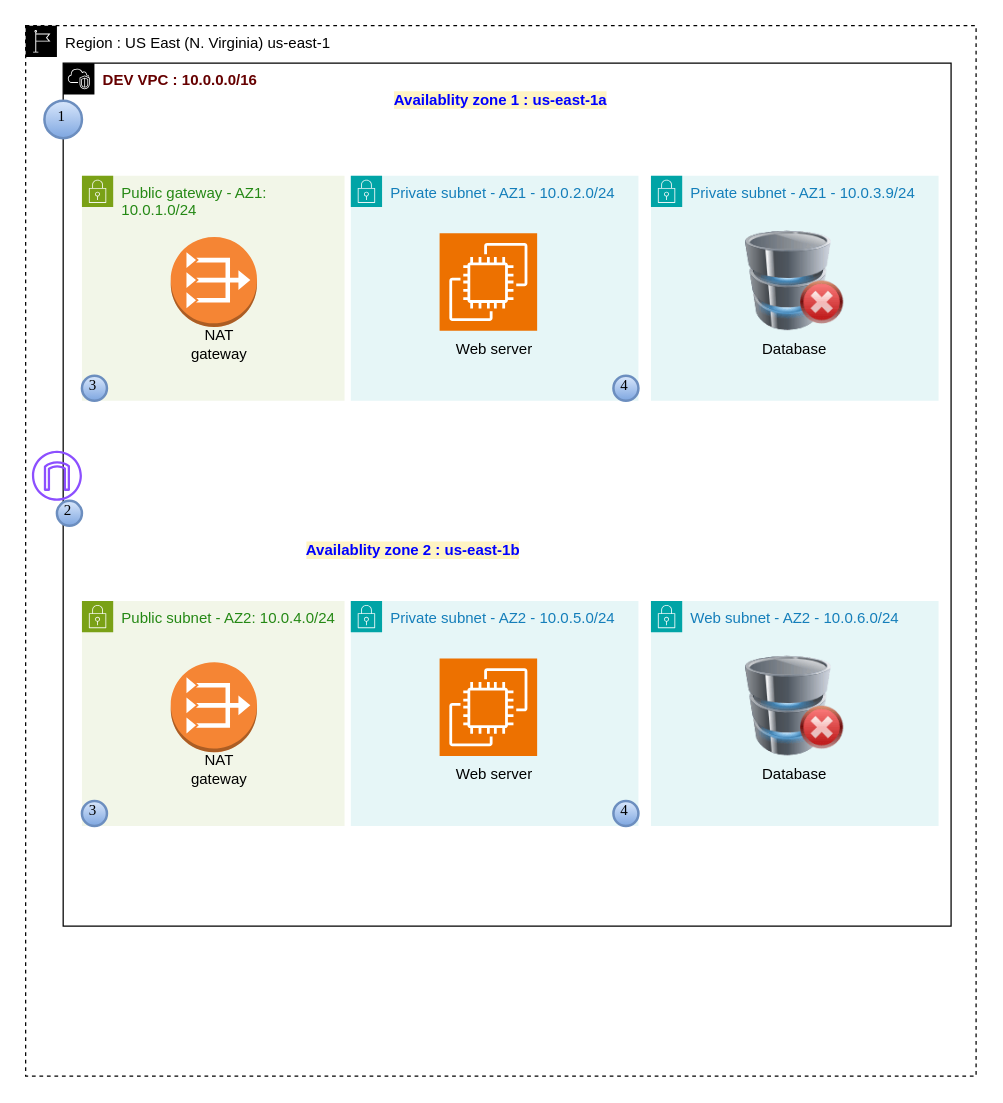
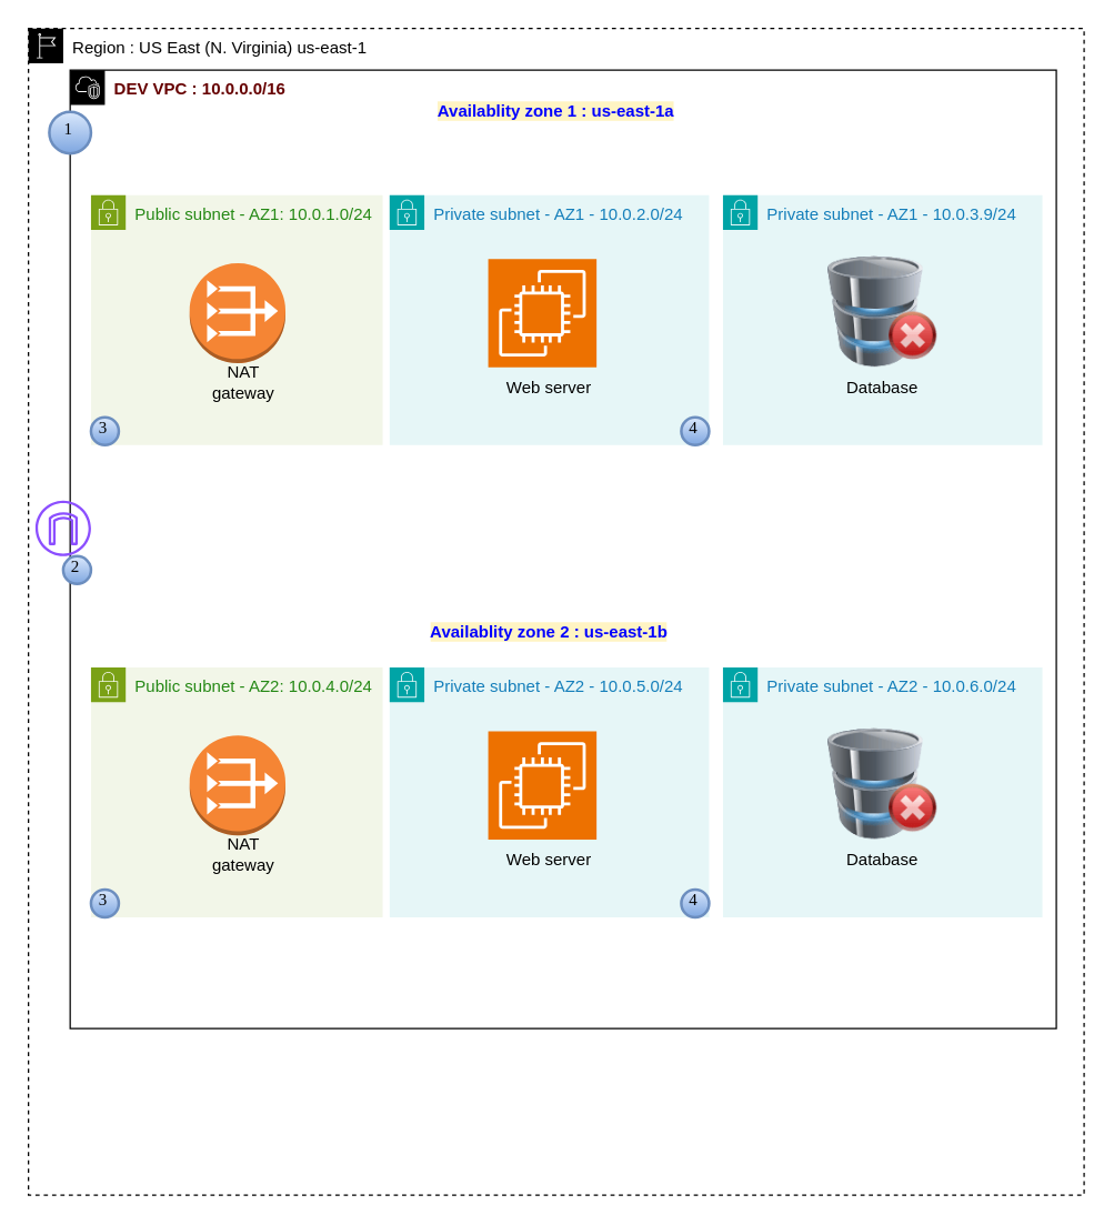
  <mxCell id="0" />
  <mxCell id="1" parent="0" />
  <mxCell id="2" value="Region : US East (N. Virginia) us-east-1" style="points=[[0,0],[0.25,0],[0.5,0],[0.75,0],[1,0],[1,0.25],[1,0.5],[1,0.75],[1,1],[0.75,1],[0.5,1],[0.25,1],[0,1],[0,0.75],[0,0.5],[0,0.25]];outlineConnect=0;html=1;whiteSpace=wrap;fontSize=12;fontStyle=0;container=1;pointerEvents=0;collapsible=0;recursiveResize=0;shape=mxgraph.aws4.group;grIcon=mxgraph.aws4.group_region;verticalAlign=top;align=left;spacingLeft=30;dashed=1;" vertex="1" parent="1"><mxGeometry x="20" y="20" width="760" height="840" as="geometry" /></mxCell>
  <mxCell id="3" value="&lt;b&gt;&lt;font color=&quot;#660000&quot;&gt;DEV VPC : 10.0.0.0/16&lt;/font&gt;&lt;/b&gt;" style="points=[[0,0],[0.25,0],[0.5,0],[0.75,0],[1,0],[1,0.25],[1,0.5],[1,0.75],[1,1],[0.75,1],[0.5,1],[0.25,1],[0,1],[0,0.75],[0,0.5],[0,0.25]];outlineConnect=0;html=1;whiteSpace=wrap;fontSize=12;fontStyle=0;container=1;pointerEvents=0;collapsible=0;recursiveResize=0;shape=mxgraph.aws4.group;grIcon=mxgraph.aws4.group_vpc2;verticalAlign=top;align=left;spacingLeft=30;dashed=0;fillColor=default;" vertex="1" parent="2"><mxGeometry x="30" y="30" width="710" height="690" as="geometry" /></mxCell>
  <mxCell id="4" value="1" style="ellipse;whiteSpace=wrap;html=1;aspect=fixed;strokeWidth=2;fontFamily=Tahoma;spacingBottom=4;spacingRight=2;strokeColor=#6c8ebf;fillColor=#dae8fc;gradientColor=#7ea6e0;" vertex="1" parent="3"><mxGeometry x="-15" y="30" width="30" height="30" as="geometry" /></mxCell>
  <mxCell id="5" value="2" style="ellipse;whiteSpace=wrap;html=1;aspect=fixed;strokeWidth=2;fontFamily=Tahoma;spacingBottom=4;spacingRight=2;strokeColor=#6c8ebf;fillColor=#dae8fc;gradientColor=#7ea6e0;" vertex="1" parent="3"><mxGeometry x="-5" y="350" width="20" height="20" as="geometry" /></mxCell>
  <mxCell id="6" value="&lt;b style=&quot;border-color: var(--border-color); text-align: left;&quot;&gt;&lt;font color=&quot;#0000ff&quot; style=&quot;border-color: var(--border-color); background-color: rgb(255, 244, 195);&quot;&gt;Availablity zone 1 : us-east-1a&lt;/font&gt;&lt;/b&gt;" style="text;html=1;strokeColor=none;fillColor=none;align=center;verticalAlign=middle;whiteSpace=wrap;rounded=0;shadow=0;" vertex="1" parent="3"><mxGeometry x="245" y="15" width="210" height="30" as="geometry" /></mxCell>
  <mxCell id="7" style="edgeStyle=orthogonalEdgeStyle;rounded=0;orthogonalLoop=1;jettySize=auto;html=1;exitX=1;exitY=1;exitDx=0;exitDy=0;entryX=0.3;entryY=1.35;entryDx=0;entryDy=0;entryPerimeter=0;" edge="1" parent="3"><mxGeometry relative="1" as="geometry"><mxPoint x="81.071" y="122.531" as="sourcePoint" /><mxPoint x="70" y="132.46" as="targetPoint" /></mxGeometry></mxCell>
  <mxCell id="8" value="Private subnet - AZ1 - 10.0.2.0/24" style="points=[[0,0],[0.25,0],[0.5,0],[0.75,0],[1,0],[1,0.25],[1,0.5],[1,0.75],[1,1],[0.75,1],[0.5,1],[0.25,1],[0,1],[0,0.75],[0,0.5],[0,0.25]];outlineConnect=0;gradientColor=none;html=1;whiteSpace=wrap;fontSize=12;fontStyle=0;container=1;pointerEvents=0;collapsible=0;recursiveResize=0;shape=mxgraph.aws4.group;grIcon=mxgraph.aws4.group_security_group;grStroke=0;strokeColor=#00A4A6;fillColor=#E6F6F7;verticalAlign=top;align=left;spacingLeft=30;fontColor=#147EBA;dashed=0;" vertex="1" parent="3"><mxGeometry x="230" y="90" width="230" height="180" as="geometry" /></mxCell>
  <mxCell id="9" value="" style="sketch=0;points=[[0,0,0],[0.25,0,0],[0.5,0,0],[0.75,0,0],[1,0,0],[0,1,0],[0.25,1,0],[0.5,1,0],[0.75,1,0],[1,1,0],[0,0.25,0],[0,0.5,0],[0,0.75,0],[1,0.25,0],[1,0.5,0],[1,0.75,0]];outlineConnect=0;fontColor=#232F3E;fillColor=#ED7100;strokeColor=#ffffff;dashed=0;verticalLabelPosition=bottom;verticalAlign=top;align=center;html=1;fontSize=12;fontStyle=0;aspect=fixed;shape=mxgraph.aws4.resourceIcon;resIcon=mxgraph.aws4.ec2;" vertex="1" parent="8"><mxGeometry x="71" y="46" width="78" height="78" as="geometry" /></mxCell>
  <mxCell id="10" value="Web server" style="text;html=1;strokeColor=none;fillColor=none;align=center;verticalAlign=middle;whiteSpace=wrap;rounded=0;" vertex="1" parent="8"><mxGeometry x="80" y="124" width="70" height="30" as="geometry" /></mxCell>
  <mxCell id="11" value="4" style="ellipse;whiteSpace=wrap;html=1;aspect=fixed;strokeWidth=2;fontFamily=Tahoma;spacingBottom=4;spacingRight=2;strokeColor=#6c8ebf;fillColor=#dae8fc;gradientColor=#7ea6e0;" vertex="1" parent="8"><mxGeometry x="210" y="160" width="20" height="20" as="geometry" /></mxCell>
- <mxCell id="12" value="Public gateway - AZ1: 10.0.1.0/24" style="points=[[0,0],[0.25,0],[0.5,0],[0.75,0],[1,0],[1,0.25],[1,0.5],[1,0.75],[1,1],[0.75,1],[0.5,1],[0.25,1],[0,1],[0,0.75],[0,0.5],[0,0.25]];outlineConnect=0;gradientColor=none;html=1;whiteSpace=wrap;fontSize=12;fontStyle=0;container=1;pointerEvents=0;collapsible=0;recursiveResize=0;shape=mxgraph.aws4.group;grIcon=mxgraph.aws4.group_security_group;grStroke=0;strokeColor=#7AA116;fillColor=#F2F6E8;verticalAlign=top;align=left;spacingLeft=30;fontColor=#248814;dashed=0;" vertex="1" parent="3"><mxGeometry x="15" y="90" width="210" height="180" as="geometry" /></mxCell>
+ <mxCell id="12" value="Public subnet - AZ1: 10.0.1.0/24" style="points=[[0,0],[0.25,0],[0.5,0],[0.75,0],[1,0],[1,0.25],[1,0.5],[1,0.75],[1,1],[0.75,1],[0.5,1],[0.25,1],[0,1],[0,0.75],[0,0.5],[0,0.25]];outlineConnect=0;gradientColor=none;html=1;whiteSpace=wrap;fontSize=12;fontStyle=0;container=1;pointerEvents=0;collapsible=0;recursiveResize=0;shape=mxgraph.aws4.group;grIcon=mxgraph.aws4.group_security_group;grStroke=0;strokeColor=#7AA116;fillColor=#F2F6E8;verticalAlign=top;align=left;spacingLeft=30;fontColor=#248814;dashed=0;" vertex="1" parent="3"><mxGeometry x="15" y="90" width="210" height="180" as="geometry" /></mxCell>
  <mxCell id="13" value="" style="outlineConnect=0;dashed=0;verticalLabelPosition=bottom;verticalAlign=top;align=center;html=1;shape=mxgraph.aws3.vpc_nat_gateway;fillColor=#F58534;gradientColor=none;" vertex="1" parent="12"><mxGeometry x="71" y="49" width="69" height="72" as="geometry" /></mxCell>
  <mxCell id="14" value="NAT gateway" style="text;html=1;strokeColor=none;fillColor=none;align=center;verticalAlign=middle;whiteSpace=wrap;rounded=0;" vertex="1" parent="12"><mxGeometry x="80" y="120" width="60" height="30" as="geometry" /></mxCell>
  <mxCell id="15" value="3" style="ellipse;whiteSpace=wrap;html=1;aspect=fixed;strokeWidth=2;fontFamily=Tahoma;spacingBottom=4;spacingRight=2;strokeColor=#6c8ebf;fillColor=#dae8fc;gradientColor=#7ea6e0;" vertex="1" parent="12"><mxGeometry y="160" width="20" height="20" as="geometry" /></mxCell>
  <mxCell id="16" value="Private subnet - AZ1 - 10.0.3.9/24" style="points=[[0,0],[0.25,0],[0.5,0],[0.75,0],[1,0],[1,0.25],[1,0.5],[1,0.75],[1,1],[0.75,1],[0.5,1],[0.25,1],[0,1],[0,0.75],[0,0.5],[0,0.25]];outlineConnect=0;gradientColor=none;html=1;whiteSpace=wrap;fontSize=12;fontStyle=0;container=1;pointerEvents=0;collapsible=0;recursiveResize=0;shape=mxgraph.aws4.group;grIcon=mxgraph.aws4.group_security_group;grStroke=0;strokeColor=#00A4A6;fillColor=#E6F6F7;verticalAlign=top;align=left;spacingLeft=30;fontColor=#147EBA;dashed=0;" vertex="1" parent="3"><mxGeometry x="470" y="90" width="230" height="180" as="geometry" /></mxCell>
  <mxCell id="17" value="Database" style="text;html=1;strokeColor=none;fillColor=none;align=center;verticalAlign=middle;whiteSpace=wrap;rounded=0;" vertex="1" parent="16"><mxGeometry x="80" y="124" width="70" height="30" as="geometry" /></mxCell>
  <mxCell id="18" value="" style="image;html=1;image=img/lib/clip_art/computers/Database_Remove_128x128.png" vertex="1" parent="16"><mxGeometry x="75" y="44" width="80" height="80" as="geometry" /></mxCell>
  <mxCell id="19" value="" style="sketch=0;outlineConnect=0;fontColor=#232F3E;gradientColor=none;fillColor=#8C4FFF;strokeColor=none;dashed=0;verticalLabelPosition=bottom;verticalAlign=top;align=center;html=1;fontSize=12;fontStyle=0;aspect=fixed;pointerEvents=1;shape=mxgraph.aws4.internet_gateway;" vertex="1" parent="3"><mxGeometry x="-25" y="310" width="40" height="40" as="geometry" /></mxCell>
- <mxCell id="20" value="Web subnet - AZ2 - 10.0.6.0/24" style="points=[[0,0],[0.25,0],[0.5,0],[0.75,0],[1,0],[1,0.25],[1,0.5],[1,0.75],[1,1],[0.75,1],[0.5,1],[0.25,1],[0,1],[0,0.75],[0,0.5],[0,0.25]];outlineConnect=0;gradientColor=none;html=1;whiteSpace=wrap;fontSize=12;fontStyle=0;container=1;pointerEvents=0;collapsible=0;recursiveResize=0;shape=mxgraph.aws4.group;grIcon=mxgraph.aws4.group_security_group;grStroke=0;strokeColor=#00A4A6;fillColor=#E6F6F7;verticalAlign=top;align=left;spacingLeft=30;fontColor=#147EBA;dashed=0;" vertex="1" parent="3"><mxGeometry x="470" y="430" width="230" height="180" as="geometry" /></mxCell>
+ <mxCell id="20" value="Private subnet - AZ2 - 10.0.6.0/24" style="points=[[0,0],[0.25,0],[0.5,0],[0.75,0],[1,0],[1,0.25],[1,0.5],[1,0.75],[1,1],[0.75,1],[0.5,1],[0.25,1],[0,1],[0,0.75],[0,0.5],[0,0.25]];outlineConnect=0;gradientColor=none;html=1;whiteSpace=wrap;fontSize=12;fontStyle=0;container=1;pointerEvents=0;collapsible=0;recursiveResize=0;shape=mxgraph.aws4.group;grIcon=mxgraph.aws4.group_security_group;grStroke=0;strokeColor=#00A4A6;fillColor=#E6F6F7;verticalAlign=top;align=left;spacingLeft=30;fontColor=#147EBA;dashed=0;" vertex="1" parent="3"><mxGeometry x="470" y="430" width="230" height="180" as="geometry" /></mxCell>
  <mxCell id="21" value="Database" style="text;html=1;strokeColor=none;fillColor=none;align=center;verticalAlign=middle;whiteSpace=wrap;rounded=0;" vertex="1" parent="20"><mxGeometry x="80" y="124" width="70" height="30" as="geometry" /></mxCell>
  <mxCell id="22" value="" style="image;html=1;image=img/lib/clip_art/computers/Database_Remove_128x128.png" vertex="1" parent="20"><mxGeometry x="75" y="44" width="80" height="80" as="geometry" /></mxCell>
  <mxCell id="23" value="Private subnet - AZ2 - 10.0.5.0/24" style="points=[[0,0],[0.25,0],[0.5,0],[0.75,0],[1,0],[1,0.25],[1,0.5],[1,0.75],[1,1],[0.75,1],[0.5,1],[0.25,1],[0,1],[0,0.75],[0,0.5],[0,0.25]];outlineConnect=0;gradientColor=none;html=1;whiteSpace=wrap;fontSize=12;fontStyle=0;container=1;pointerEvents=0;collapsible=0;recursiveResize=0;shape=mxgraph.aws4.group;grIcon=mxgraph.aws4.group_security_group;grStroke=0;strokeColor=#00A4A6;fillColor=#E6F6F7;verticalAlign=top;align=left;spacingLeft=30;fontColor=#147EBA;dashed=0;" vertex="1" parent="3"><mxGeometry x="230" y="430" width="230" height="180" as="geometry" /></mxCell>
  <mxCell id="24" value="" style="sketch=0;points=[[0,0,0],[0.25,0,0],[0.5,0,0],[0.75,0,0],[1,0,0],[0,1,0],[0.25,1,0],[0.5,1,0],[0.75,1,0],[1,1,0],[0,0.25,0],[0,0.5,0],[0,0.75,0],[1,0.25,0],[1,0.5,0],[1,0.75,0]];outlineConnect=0;fontColor=#232F3E;fillColor=#ED7100;strokeColor=#ffffff;dashed=0;verticalLabelPosition=bottom;verticalAlign=top;align=center;html=1;fontSize=12;fontStyle=0;aspect=fixed;shape=mxgraph.aws4.resourceIcon;resIcon=mxgraph.aws4.ec2;" vertex="1" parent="23"><mxGeometry x="71" y="46" width="78" height="78" as="geometry" /></mxCell>
  <mxCell id="25" value="Web server" style="text;html=1;strokeColor=none;fillColor=none;align=center;verticalAlign=middle;whiteSpace=wrap;rounded=0;" vertex="1" parent="23"><mxGeometry x="80" y="124" width="70" height="30" as="geometry" /></mxCell>
  <mxCell id="26" value="4" style="ellipse;whiteSpace=wrap;html=1;aspect=fixed;strokeWidth=2;fontFamily=Tahoma;spacingBottom=4;spacingRight=2;strokeColor=#6c8ebf;fillColor=#dae8fc;gradientColor=#7ea6e0;" vertex="1" parent="23"><mxGeometry x="210" y="160" width="20" height="20" as="geometry" /></mxCell>
  <mxCell id="27" value="Public subnet - AZ2: 10.0.4.0/24" style="points=[[0,0],[0.25,0],[0.5,0],[0.75,0],[1,0],[1,0.25],[1,0.5],[1,0.75],[1,1],[0.75,1],[0.5,1],[0.25,1],[0,1],[0,0.75],[0,0.5],[0,0.25]];outlineConnect=0;gradientColor=none;html=1;whiteSpace=wrap;fontSize=12;fontStyle=0;container=1;pointerEvents=0;collapsible=0;recursiveResize=0;shape=mxgraph.aws4.group;grIcon=mxgraph.aws4.group_security_group;grStroke=0;strokeColor=#7AA116;fillColor=#F2F6E8;verticalAlign=top;align=left;spacingLeft=30;fontColor=#248814;dashed=0;" vertex="1" parent="3"><mxGeometry x="15" y="430" width="210" height="180" as="geometry" /></mxCell>
  <mxCell id="28" value="" style="outlineConnect=0;dashed=0;verticalLabelPosition=bottom;verticalAlign=top;align=center;html=1;shape=mxgraph.aws3.vpc_nat_gateway;fillColor=#F58534;gradientColor=none;" vertex="1" parent="27"><mxGeometry x="71" y="49" width="69" height="72" as="geometry" /></mxCell>
  <mxCell id="29" value="NAT gateway" style="text;html=1;strokeColor=none;fillColor=none;align=center;verticalAlign=middle;whiteSpace=wrap;rounded=0;" vertex="1" parent="27"><mxGeometry x="80" y="120" width="60" height="30" as="geometry" /></mxCell>
  <mxCell id="30" value="3" style="ellipse;whiteSpace=wrap;html=1;aspect=fixed;strokeWidth=2;fontFamily=Tahoma;spacingBottom=4;spacingRight=2;strokeColor=#6c8ebf;fillColor=#dae8fc;gradientColor=#7ea6e0;" vertex="1" parent="27"><mxGeometry y="160" width="20" height="20" as="geometry" /></mxCell>
- <mxCell id="31" value="&lt;b style=&quot;border-color: var(--border-color); text-align: left;&quot;&gt;&lt;font color=&quot;#0000ff&quot; style=&quot;border-color: var(--border-color); background-color: rgb(255, 244, 195);&quot;&gt;Availablity zone 2 : us-east-1b&lt;/font&gt;&lt;/b&gt;" style="text;html=1;strokeColor=none;fillColor=none;align=center;verticalAlign=middle;whiteSpace=wrap;rounded=0;shadow=0;" vertex="1" parent="3"><mxGeometry x="175" y="375" width="210" height="30" as="geometry" /></mxCell>
+ <mxCell id="31" value="&lt;b style=&quot;border-color: var(--border-color); text-align: left;&quot;&gt;&lt;font color=&quot;#0000ff&quot; style=&quot;border-color: var(--border-color); background-color: rgb(255, 244, 195);&quot;&gt;Availablity zone 2 : us-east-1b&lt;/font&gt;&lt;/b&gt;" style="text;html=1;strokeColor=none;fillColor=none;align=center;verticalAlign=middle;whiteSpace=wrap;rounded=0;shadow=0;" vertex="1" parent="3"><mxGeometry x="240" y="390" width="210" height="30" as="geometry" /></mxCell>
